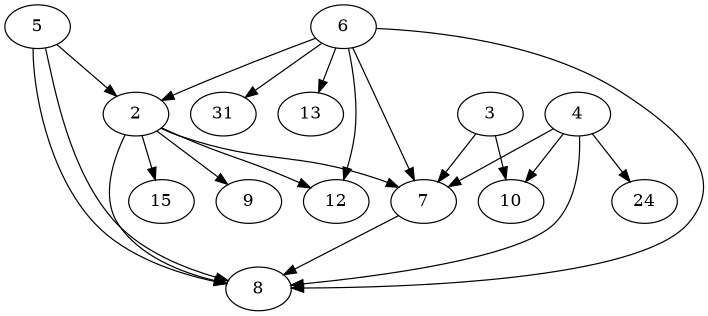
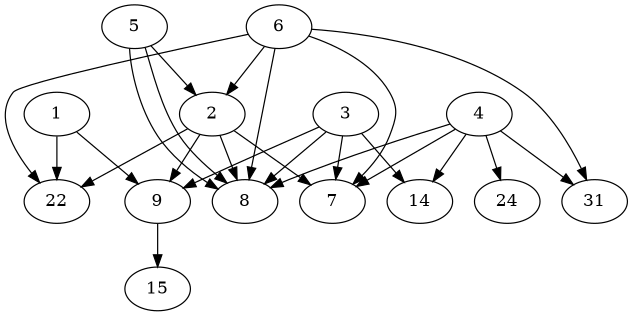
  digraph {
    fontname="DejaVu Serif"
    node [alpha=0.10 fontname="DejaVu Serif"]
    edge [fontname="DejaVu Serif"]
+   1 [expect_size=8270848]
    9 [alpha=0.12 expect_size=39243776]
-   12 [expect_size=31760384]
+   12 [expect_size=31760384 label=22]
    7 [alpha=0.18 expect_size=20457472]
    2 [alpha=0.00 expect_size=47125504]
    8 [alpha=0.09 expect_size=43437056]
    15 [alpha=0.05 expect_size=36445184]
    3 [alpha=0.02 expect_size=52148224]
-   10 [alpha=0.13 expect_size=35096576]
+   10 [alpha=0.13 expect_size=35096576 label=14]
    4 [alpha=0.20 expect_size=7238656]
    n11 [alpha=0.05 expect_size=8085504 label=31]
    n12 [alpha=0.00 expect_size=37519360 label=24]
    5 [expect_size=36098048]
    6 [alpha=0.18 expect_size=24198144]
-   13 [alpha=0.02 expect_size=32293888]
+   1 -> 9
+   1 -> 12
    2 -> 9
    2 -> 12
    2 -> 7
    2 -> 8
-   2 -> 15
+   9 -> 15
+   3 -> 9
    3 -> 7
-   7 -> 8
+   3 -> 8
    3 -> 10
    4 -> 7
    4 -> 8
    4 -> 10
+   4 -> n11
    4 -> n12
    5 -> 2
    5 -> 8
    5 -> 8
    6 -> 12
    6 -> 7
    6 -> 2
    6 -> 8
    6 -> n11
-   6 -> 13
  }
